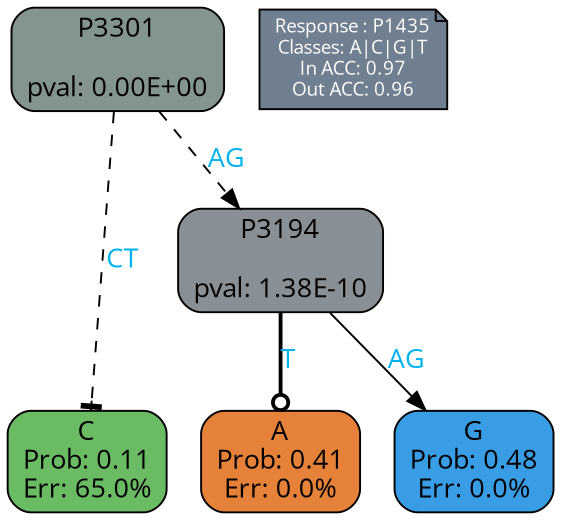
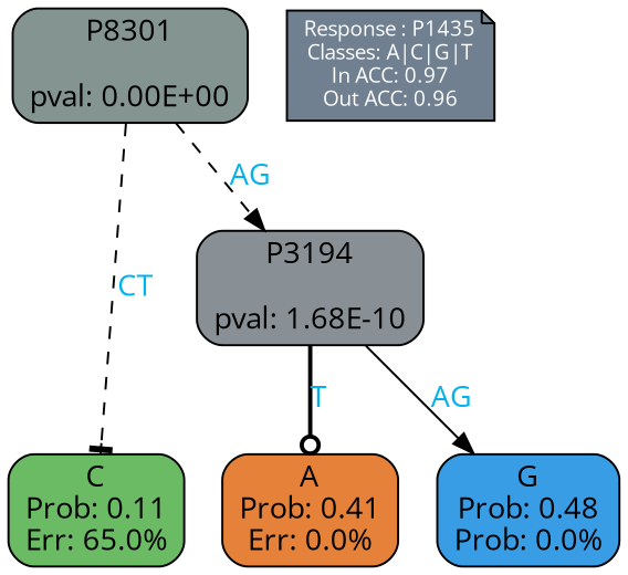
  digraph {
    fontname="Open Sans"
    ranksep=equally
    splines=polylines
    node [color=black fontname="Open Sans" shape=box style="filled, rounded"]
    edge [arrowhead=normal fontcolor=deepskyblue2 fontname="Open Sans" style=dashed]
    n1 [fillcolor="#e58139" label="A\nProb: 0.41\nErr: 0.0%"]
-   n2 [fillcolor="#399de5" label="G\nProb: 0.48\nErr: 0.0%"]
+   n2 [fillcolor="#399de5" label="G\nProb: 0.48\nProb: 0.0%"]
    n3 [fillcolor="#6bba64" label="C\nProb: 0.11\nErr: 65.0%"]
    n4 [align=left fillcolor=slategray fontcolor=white fontsize=10 label="Response : P1435\nClasses: A|C|G|T\nIn ACC: 0.97\nOut ACC: 0.96\n" shape=note style=filled]
-   n5 [fillcolor="#849490" label="P3301\n\npval: 0.00E+00"]
-   n6 [fillcolor="#889095" label="P3194\n\npval: 1.38E-10"]
+   n5 [fillcolor="#849490" label="P8301\n\npval: 0.00E+00"]
+   n6 [fillcolor="#889095" label="P3194\n\npval: 1.68E-10"]
    subgraph sub_1 {
      rank=same
      n1
      n2
      n3
    }
    subgraph sub_2 {
      rank=same
      n4
      n5
    }
    n5 -> n3 [arrowhead=tee label=CT]
    n5 -> n6 [label=AG]
    n6 -> n1 [arrowhead=odot label=T style=bold]
    n6 -> n2 [label=AG style=solid]
  }
